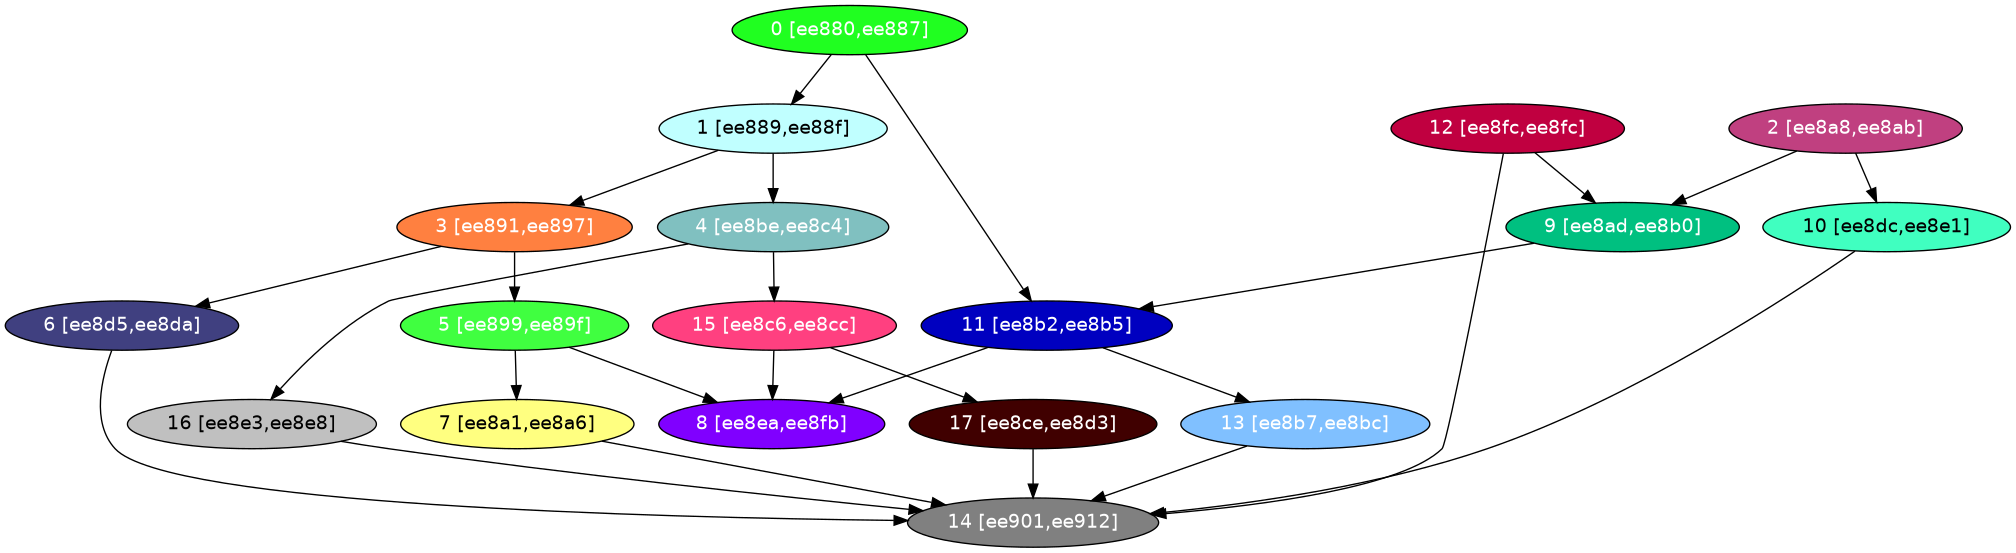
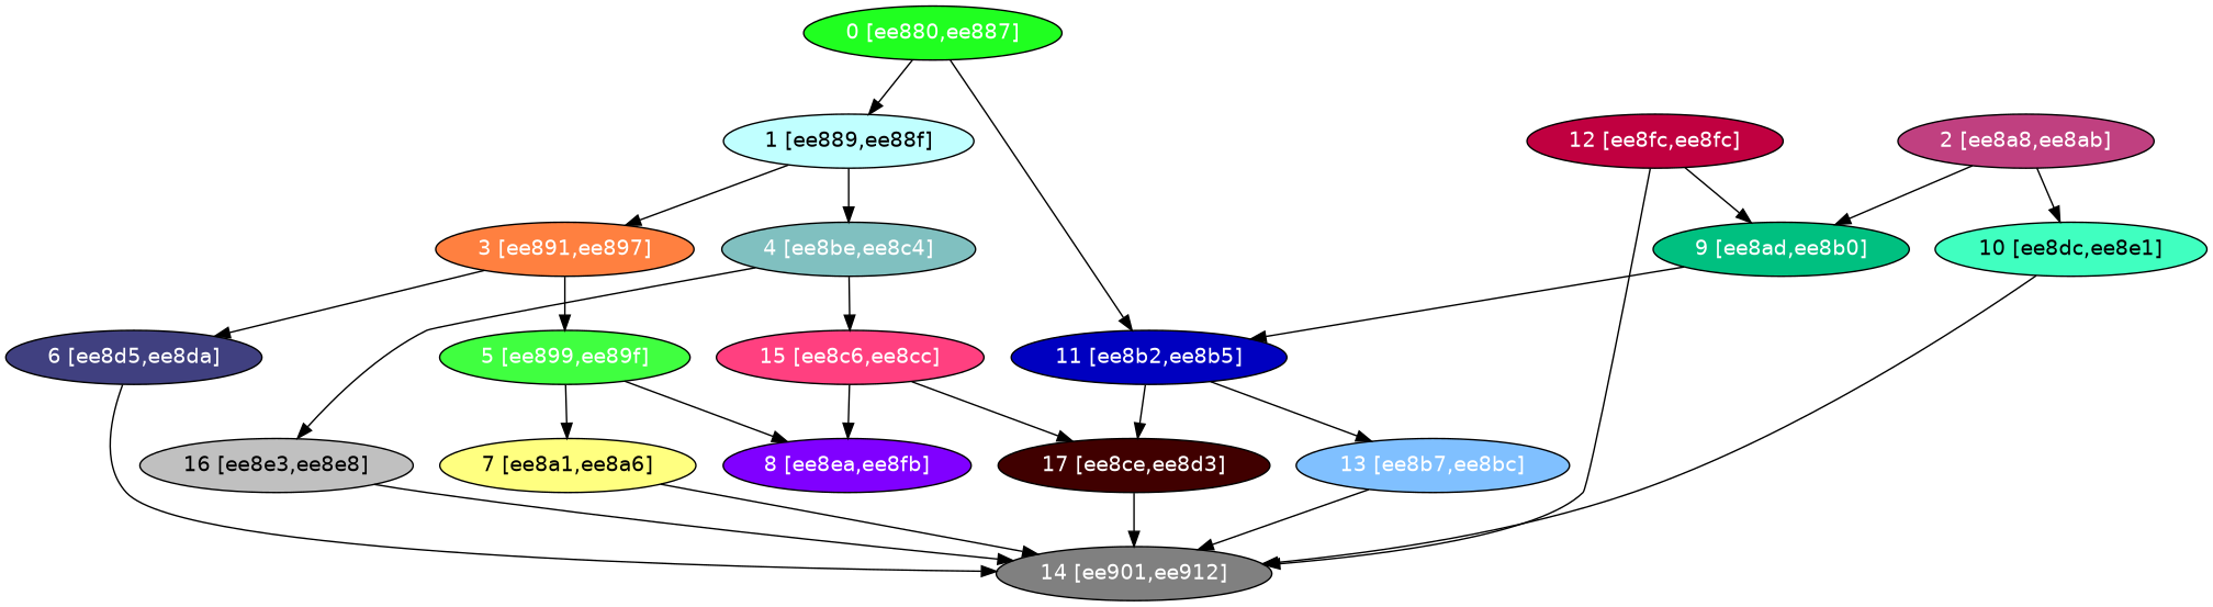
  digraph {
    fontname="DejaVu Sans"
    node [fontcolor="#ffffff" fontname="DejaVu Sans" shape=oval style=filled]
    edge [fontname="DejaVu Sans"]
    n1 [fillcolor="#20FF20" label="0 [ee880,ee887]"]
    n2 [fillcolor="#C0FFFF" fontcolor="#000000" label="1 [ee889,ee88f]"]
    n3 [fillcolor="#0000C0" label="11 [ee8b2,ee8b5]"]
    n4 [fillcolor="#FF8040" label="3 [ee891,ee897]"]
    n5 [fillcolor="#80C0C0" label="4 [ee8be,ee8c4]"]
    n6 [fillcolor="#C04080" label="2 [ee8a8,ee8ab]"]
    n7 [fillcolor="#00C080" label="9 [ee8ad,ee8b0]"]
    n8 [fillcolor="#40FFC0" fontcolor="#000000" label="10 [ee8dc,ee8e1]"]
    n9 [fillcolor="#40FF40" label="5 [ee899,ee89f]"]
    n10 [fillcolor="#404080" label="6 [ee8d5,ee8da]"]
    n11 [fillcolor="#FF4080" label="15 [ee8c6,ee8cc]"]
    n12 [fillcolor="#C0C0C0" fontcolor="#000000" label="16 [ee8e3,ee8e8]"]
    n13 [fillcolor="#808080" label="14 [ee901,ee912]"]
    n14 [fillcolor="#FFFF80" fontcolor="#000000" label="7 [ee8a1,ee8a6]"]
    n15 [fillcolor="#8000FF" label="8 [ee8ea,ee8fb]"]
    n16 [fillcolor="#400000" label="17 [ee8ce,ee8d3]"]
    n17 [fillcolor="#80C0FF" label="13 [ee8b7,ee8bc]"]
    n18 [fillcolor="#C00040" label="12 [ee8fc,ee8fc]"]
    n1 -> n2
    n1 -> n3
    n2 -> n4
    n2 -> n5
-   n3 -> n15
+   n3 -> n16
    n3 -> n17
    n4 -> n9
    n4 -> n10
    n5 -> n11
    n5 -> n12
    n6 -> n7
    n6 -> n8
    n7 -> n3
    n8 -> n13
    n9 -> n14
    n9 -> n15
    n10 -> n13
    n11 -> n15
    n11 -> n16
    n12 -> n13
    n14 -> n13
    n16 -> n13
    n17 -> n13
    n18 -> n7
    n18 -> n13
  }
